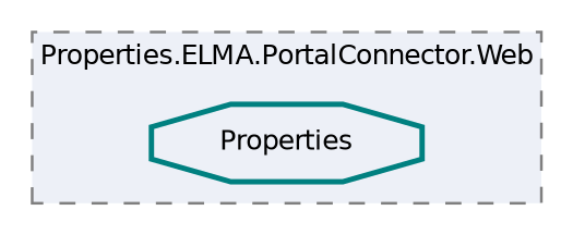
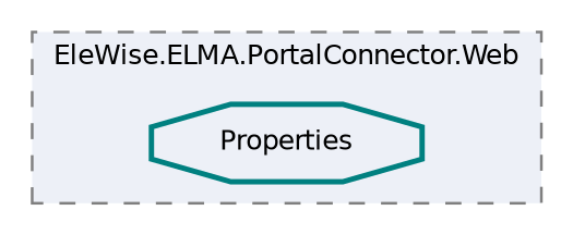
  digraph {
    compound=true
    n1 [color=teal fillcolor="#edf0f7" fontname=Helvetica fontsize=10 height=0.2 label=Properties shape=octagon style="filled,bold" width=0.4]
    subgraph cluster_1 {
      bgcolor="#edf0f7"
      fontname=Helvetica
      fontsize=10
-     label="Properties.ELMA.PortalConnector.Web"
+     label="EleWise.ELMA.PortalConnector.Web"
      pencolor=grey50
      style="filled,dashed"
      n1
    }
  }
